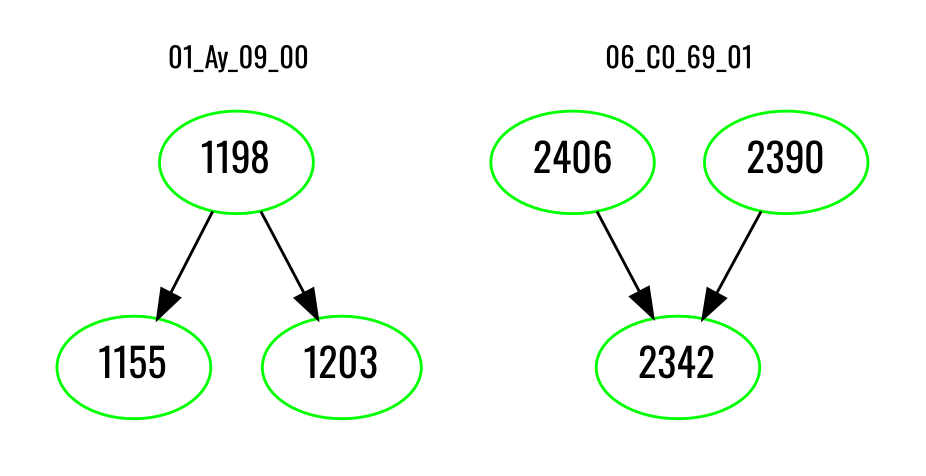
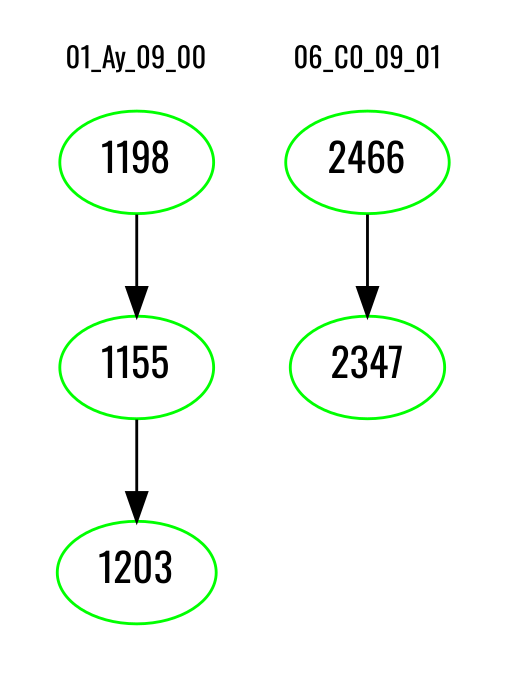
  digraph {
    fontname=Oswald
    node [color=green fontname=Oswald]
    edge [color=black fontname=Oswald]
    n1 [label=1198]
    n2 [label=1155]
    n3 [label=1203]
-   n4 [label=2390]
-   n5 [label=2342]
-   n6 [label=2406]
+   n5 [label=2347]
+   n6 [label=2466]
    subgraph cluster_1 {
      color=white
      fontsize=10
      label="01_Ay_09_00"
      n1
      n2
      n3
    }
    subgraph cluster_2 {
      color=white
      fontsize=10
-     label="06_C0_69_01"
-     n4
+     label="06_C0_09_01"
      n5
      n6
    }
    n1 -> n2
-   n1 -> n3
-   n4 -> n5
+   n2 -> n3
    n6 -> n5
  }
